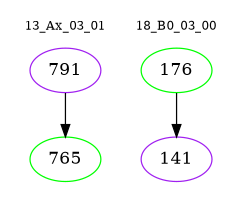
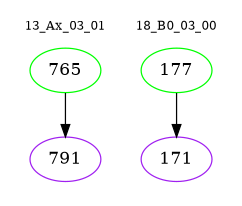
  digraph {
    node [color=green]
    edge [color=black]
    n1 [label=765]
    n2 [color=purple label=791]
-   n3 [label=176]
-   n4 [color=purple label=141]
+   n3 [label=177]
+   n4 [color=purple label=171]
    subgraph cluster_1 {
      color=white
      fontsize=10
      label="13_Ax_03_01"
      n1
      n2
    }
    subgraph cluster_2 {
      color=white
      fontsize=10
      label="18_B0_03_00"
      n3
      n4
    }
-   n2 -> n1
+   n1 -> n2
    n3 -> n4
  }
